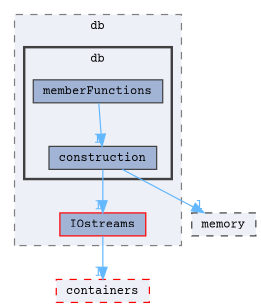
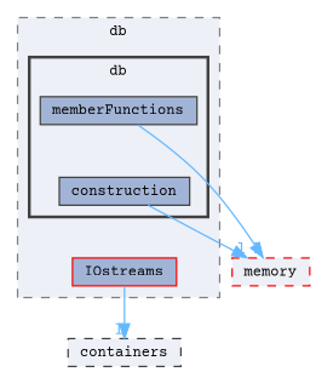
  digraph {
    compound=true
    fontname="Courier Prime"
    node [color=red fillcolor="#a2b4d6" fontname="Courier Prime" fontsize=10 shape=box style=filled]
    edge [color=steelblue1 fontcolor=steelblue1 fontname="Courier Prime" fontsize=10 headlabel=1 labeldistance=1.5 labelfontname=Helvetica labelfontsize=10]
    n1 [color=grey25 height=0.2 label=construction width=0.4]
    n2 [color=grey25 height=0.2 label=memberFunctions width=0.4]
    n3 [height=0.2 label=IOstreams width=0.4]
-   n4 [color=grey25 fillcolor="#edf0f7" height=0.2 label=memory style="filled,dashed" width=0.4]
-   n5 [fillcolor="#edf0f7" height=0.2 label=containers style="filled,dashed" width=0.4]
+   n4 [fillcolor="#edf0f7" height=0.2 label=memory style="filled,dashed" width=0.4]
+   n5 [color=grey25 fillcolor="#edf0f7" height=0.2 label=containers style="filled,dashed" width=0.4]
    subgraph cluster_1 {
      bgcolor="#edf0f7"
      fontsize=10
      label=db
      pencolor=grey50
      style="filled,dashed"
      n3
      subgraph cluster_2 {
        bgcolor="#edf0f7"
        fontsize=10
        label=db
        pencolor=grey25
        style="filled,bold"
        n1
        n2
      }
    }
-   n1 -> n3
    n1 -> n4
-   n2 -> n1
+   n2 -> n4
    n3 -> n5
  }
